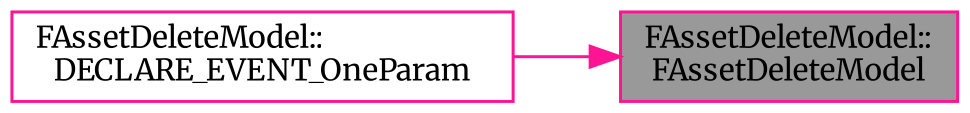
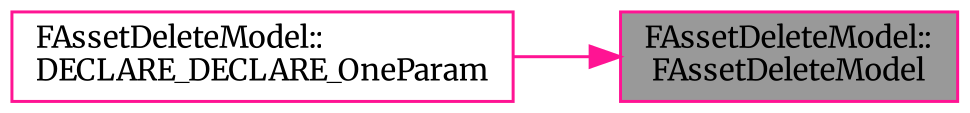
  digraph {
    rankdir=RL
    fontname=Merriweather
    node [color=deeppink fontname=Merriweather fontsize=10 shape=box style=filled]
    n1 [fillcolor=grey60 fontcolor=black height=0.2 label="FAssetDeleteModel::\lFAssetDeleteModel" width=0.4]
-   n2 [fillcolor=white height=0.2 label="FAssetDeleteModel::\lDECLARE_EVENT_OneParam" width=0.4]
+   n2 [fillcolor=white height=0.2 label="FAssetDeleteModel::\lDECLARE_DECLARE_OneParam" width=0.4]
    n1 -> n2 [color=deeppink dir=back fontname=Merriweather fontsize=10 labelfontname=Helvetica labelfontsize=10 style=solid]
  }
